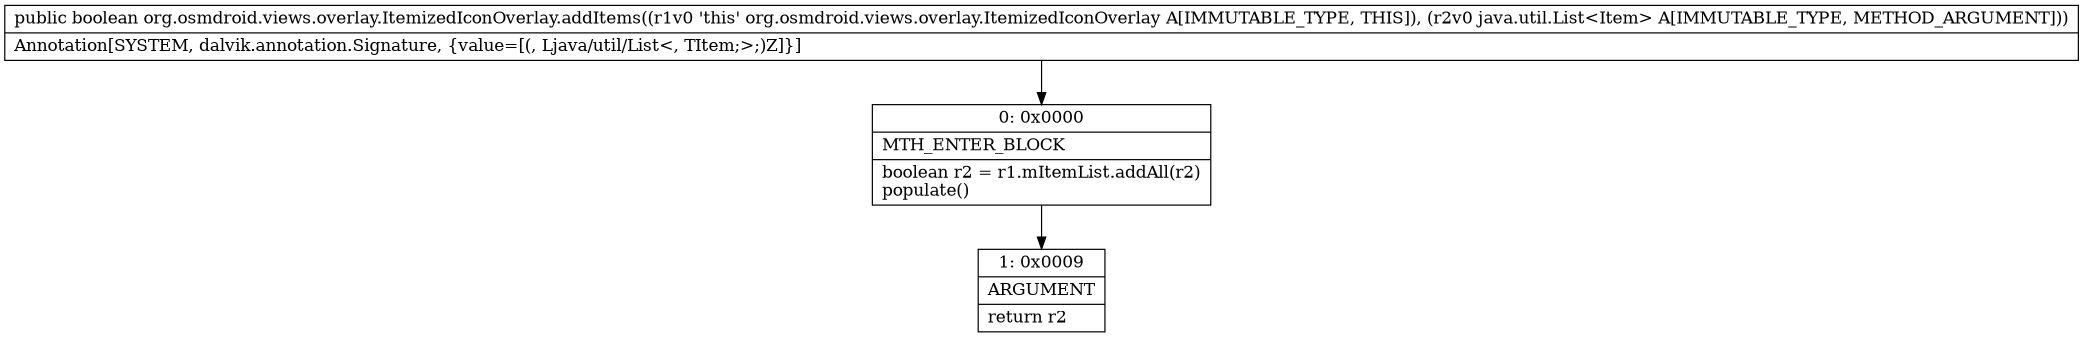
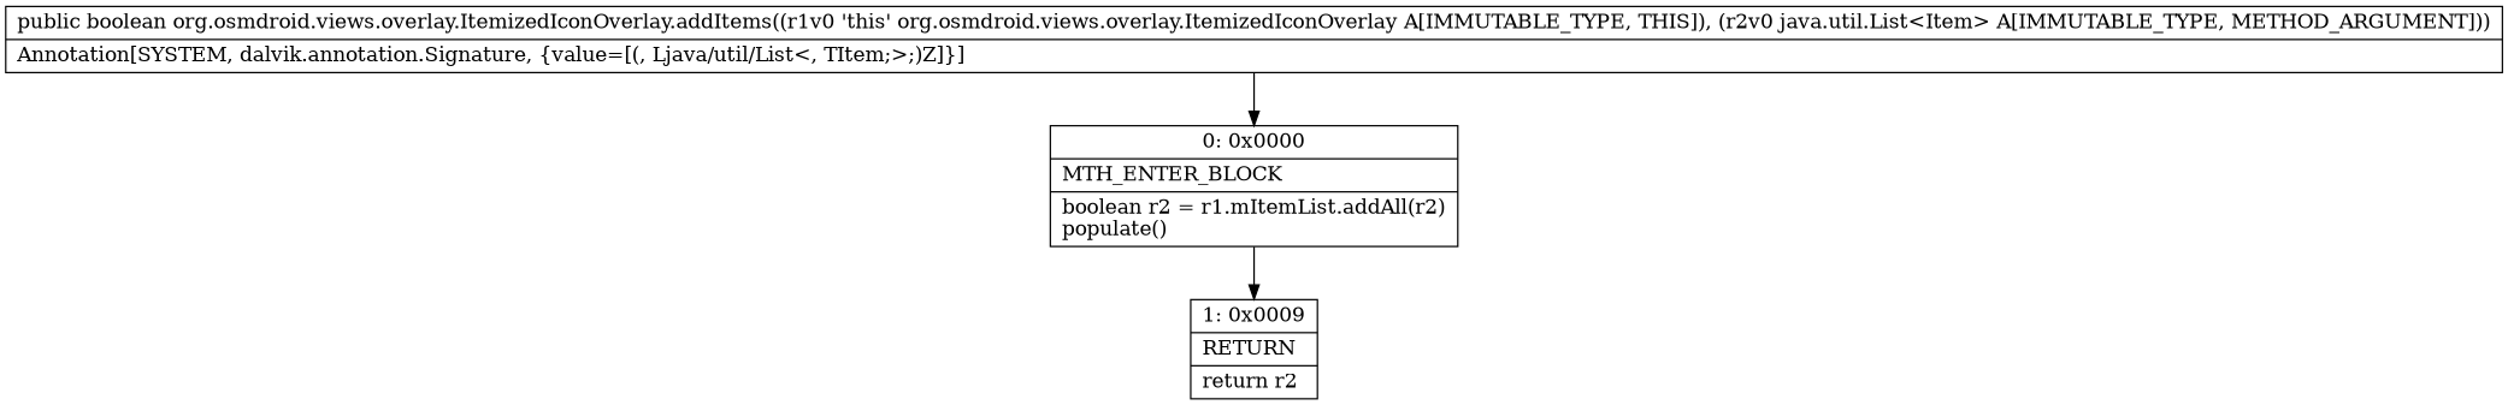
  digraph {
    node [shape=record]
    n1 [label="{0\:\ 0x0000|MTH_ENTER_BLOCK\l|boolean r2 = r1.mItemList.addAll(r2)\lpopulate()\l}"]
-   n2 [label="{1\:\ 0x0009|ARGUMENT\l|return r2\l}"]
+   n2 [label="{1\:\ 0x0009|RETURN\l|return r2\l}"]
    n3 [label="{public boolean org.osmdroid.views.overlay.ItemizedIconOverlay.addItems((r1v0 'this' org.osmdroid.views.overlay.ItemizedIconOverlay A[IMMUTABLE_TYPE, THIS]), (r2v0 java.util.List\<Item\> A[IMMUTABLE_TYPE, METHOD_ARGUMENT]))  | Annotation[SYSTEM, dalvik.annotation.Signature, \{value=[(, Ljava\/util\/List\<, TItem;\>;)Z]\}]\l}"]
    n1 -> n2
    n3 -> n1
  }
